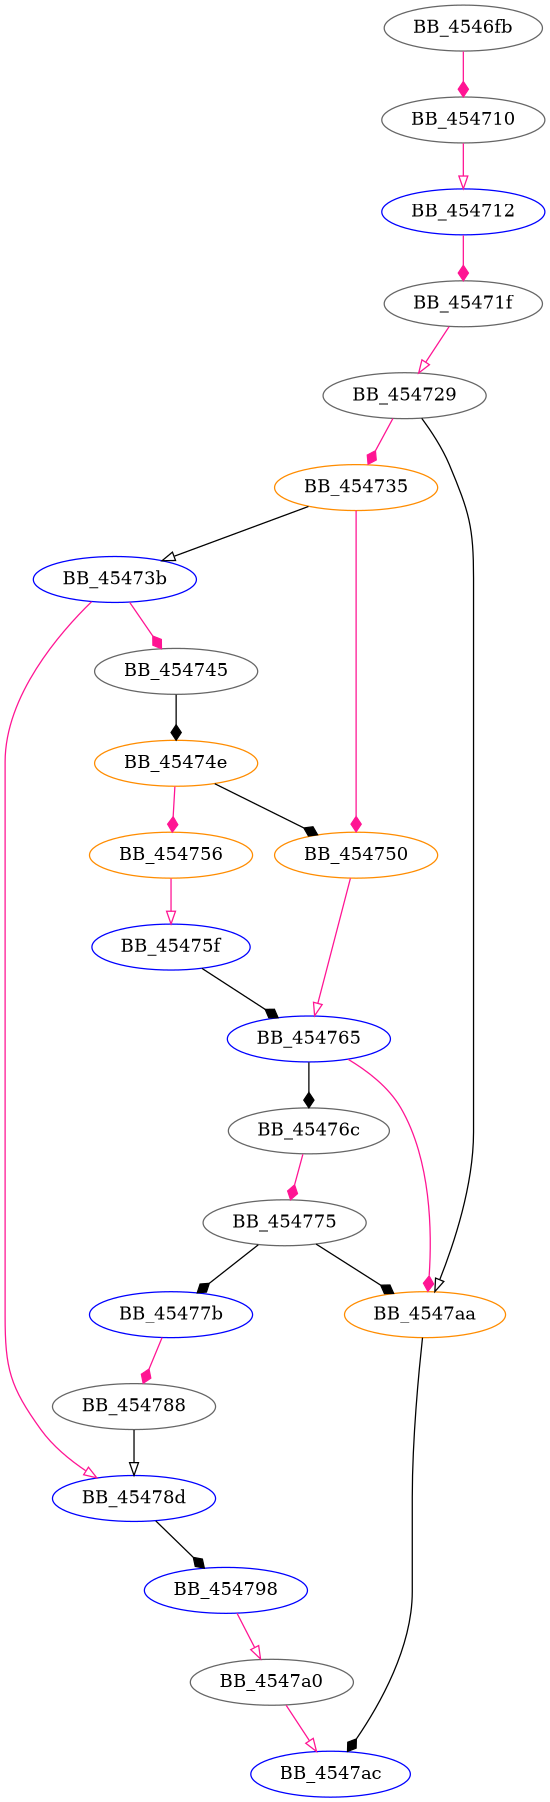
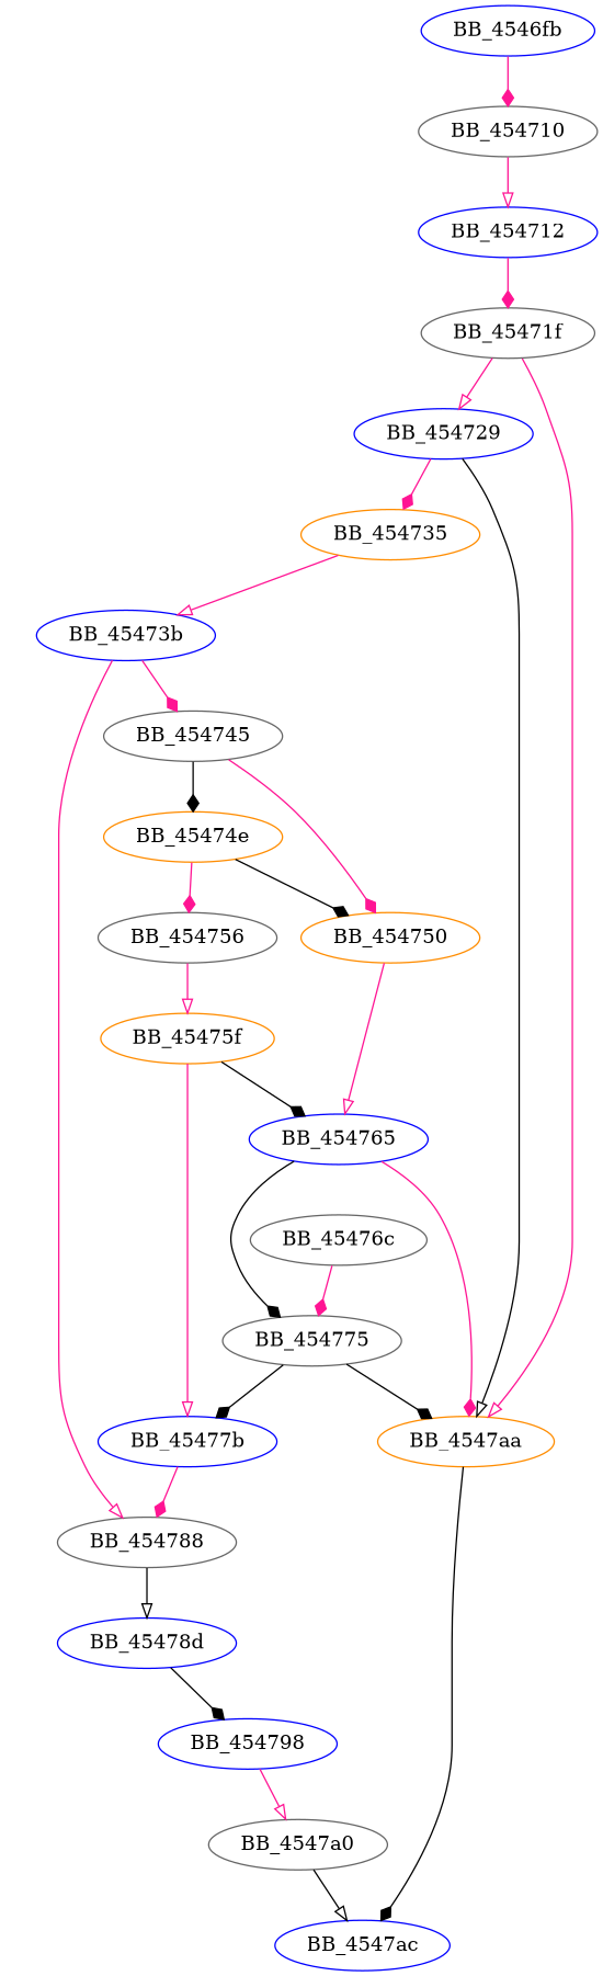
  digraph {
    node [color=gray40]
    edge [arrowhead=diamond color=deeppink]
    BB_454710
-   BB_4546fb
+   BB_4546fb [color=blue]
    BB_454712 [color=blue]
    BB_45471f
-   BB_454729
+   BB_454729 [color=blue]
    BB_4547aa [color=darkorange]
    BB_454735 [color=darkorange]
    BB_4547ac [color=blue]
    BB_45473b [color=blue]
    BB_454745
    BB_45478d [color=blue]
    BB_45474e [color=darkorange]
    BB_454750 [color=darkorange]
    BB_454798 [color=blue]
-   BB_454756 [color=darkorange]
+   BB_454756
    BB_454765 [color=blue]
    BB_4547a0
-   BB_45475f [color=blue]
+   BB_45475f [color=darkorange]
    BB_45476c
    BB_45477b [color=blue]
    BB_454775
    BB_454788
    BB_454710 -> BB_454712 [arrowhead=onormal]
    BB_4546fb -> BB_454710
    BB_454712 -> BB_45471f
    BB_45471f -> BB_454729 [arrowhead=onormal]
+   BB_45471f -> BB_4547aa [arrowhead=onormal]
    BB_454729 -> BB_4547aa [arrowhead=onormal color=black]
    BB_454729 -> BB_454735
    BB_4547aa -> BB_4547ac [color=black]
-   BB_454735 -> BB_45473b [arrowhead=onormal color=black]
+   BB_454735 -> BB_45473b [arrowhead=onormal]
    BB_45473b -> BB_454745
-   BB_45473b -> BB_45478d [arrowhead=onormal]
+   BB_45473b -> BB_454788 [arrowhead=onormal]
    BB_454745 -> BB_45474e [color=black]
-   BB_454735 -> BB_454750
+   BB_454745 -> BB_454750
    BB_45478d -> BB_454798 [color=black]
    BB_45474e -> BB_454750 [color=black]
    BB_45474e -> BB_454756
    BB_454750 -> BB_454765 [arrowhead=onormal]
    BB_454798 -> BB_4547a0 [arrowhead=onormal]
    BB_454756 -> BB_45475f [arrowhead=onormal]
    BB_454765 -> BB_4547aa
-   BB_454765 -> BB_45476c [color=black]
-   BB_4547a0 -> BB_4547ac [arrowhead=onormal]
+   BB_454765 -> BB_454775 [color=black]
+   BB_4547a0 -> BB_4547ac [arrowhead=onormal color=black]
    BB_45475f -> BB_454765 [color=black]
+   BB_45475f -> BB_45477b [arrowhead=onormal]
    BB_45476c -> BB_454775
    BB_45477b -> BB_454788
    BB_454775 -> BB_4547aa [color=black]
    BB_454775 -> BB_45477b [color=black]
    BB_454788 -> BB_45478d [arrowhead=onormal color=black]
  }
